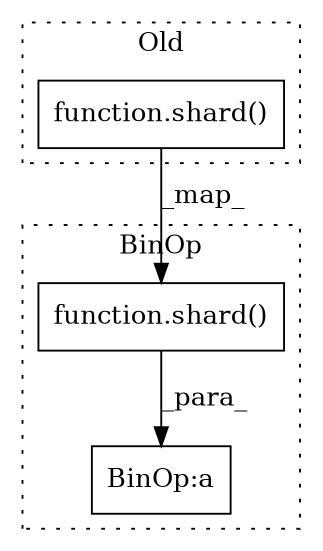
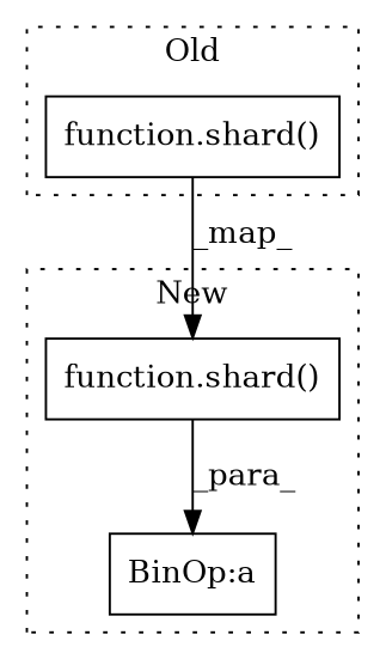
  digraph {
    node [a=75 l="6,1" shape=box]
    n1 [label="function.shard()" s="5480,5530"]
    n2 [a=82 l=9 label="BinOp:a" s=5617]
    n3 [label="function.shard()" s="5031,5081"]
    subgraph cluster_1 {
-     label=BinOp
+     label=New
      style=dotted
      n1
      n2
    }
    subgraph cluster_2 {
      label=Old
      style=dotted
      n3
    }
    n1 -> n2 [label=_para_]
    n3 -> n1 [label=_map_]
  }
